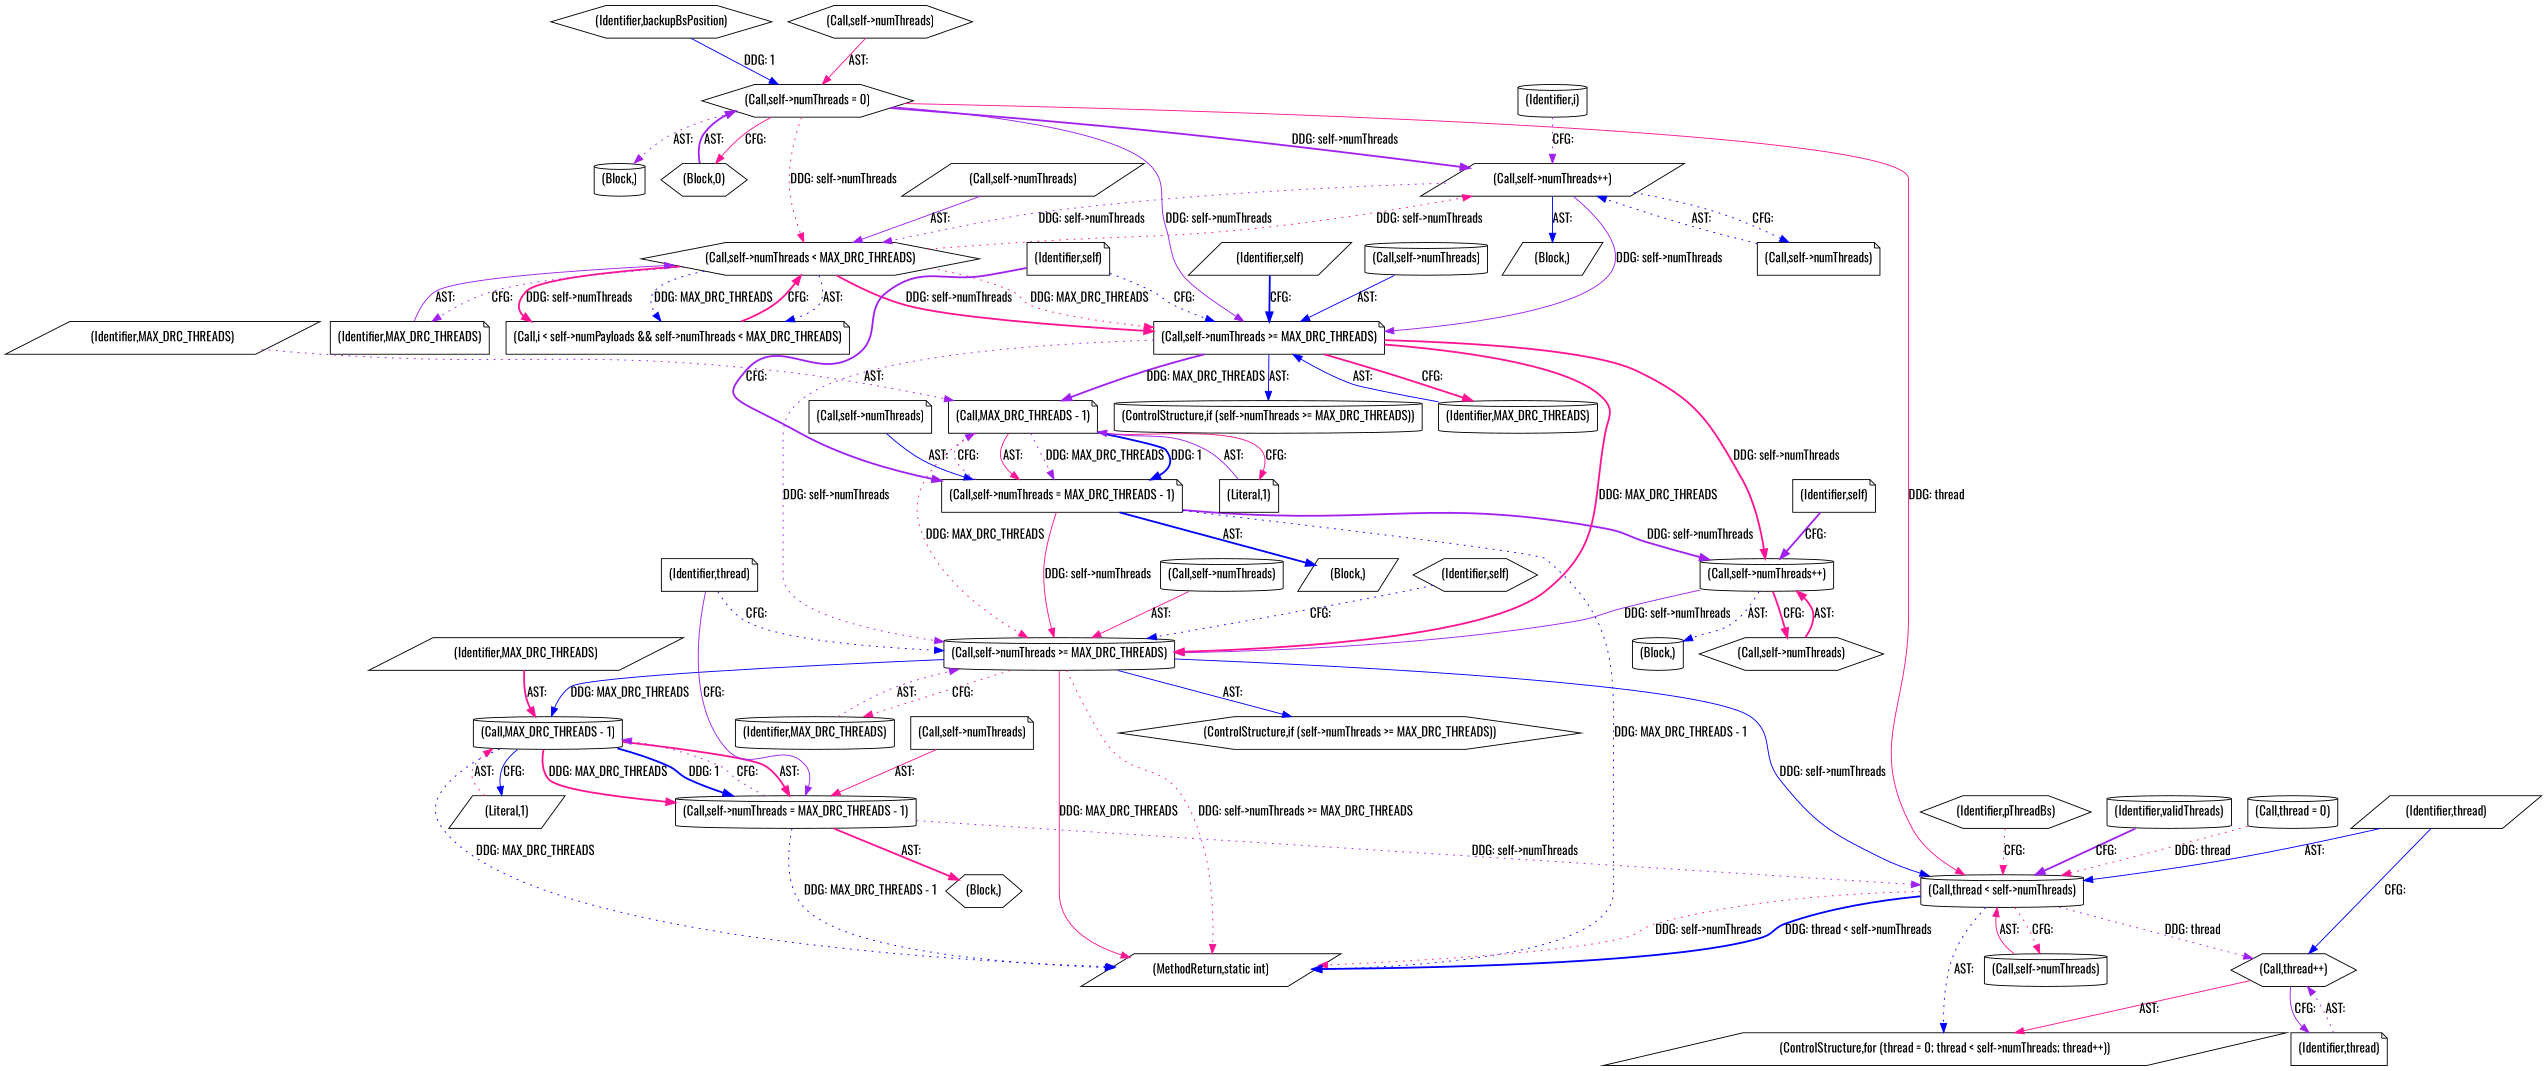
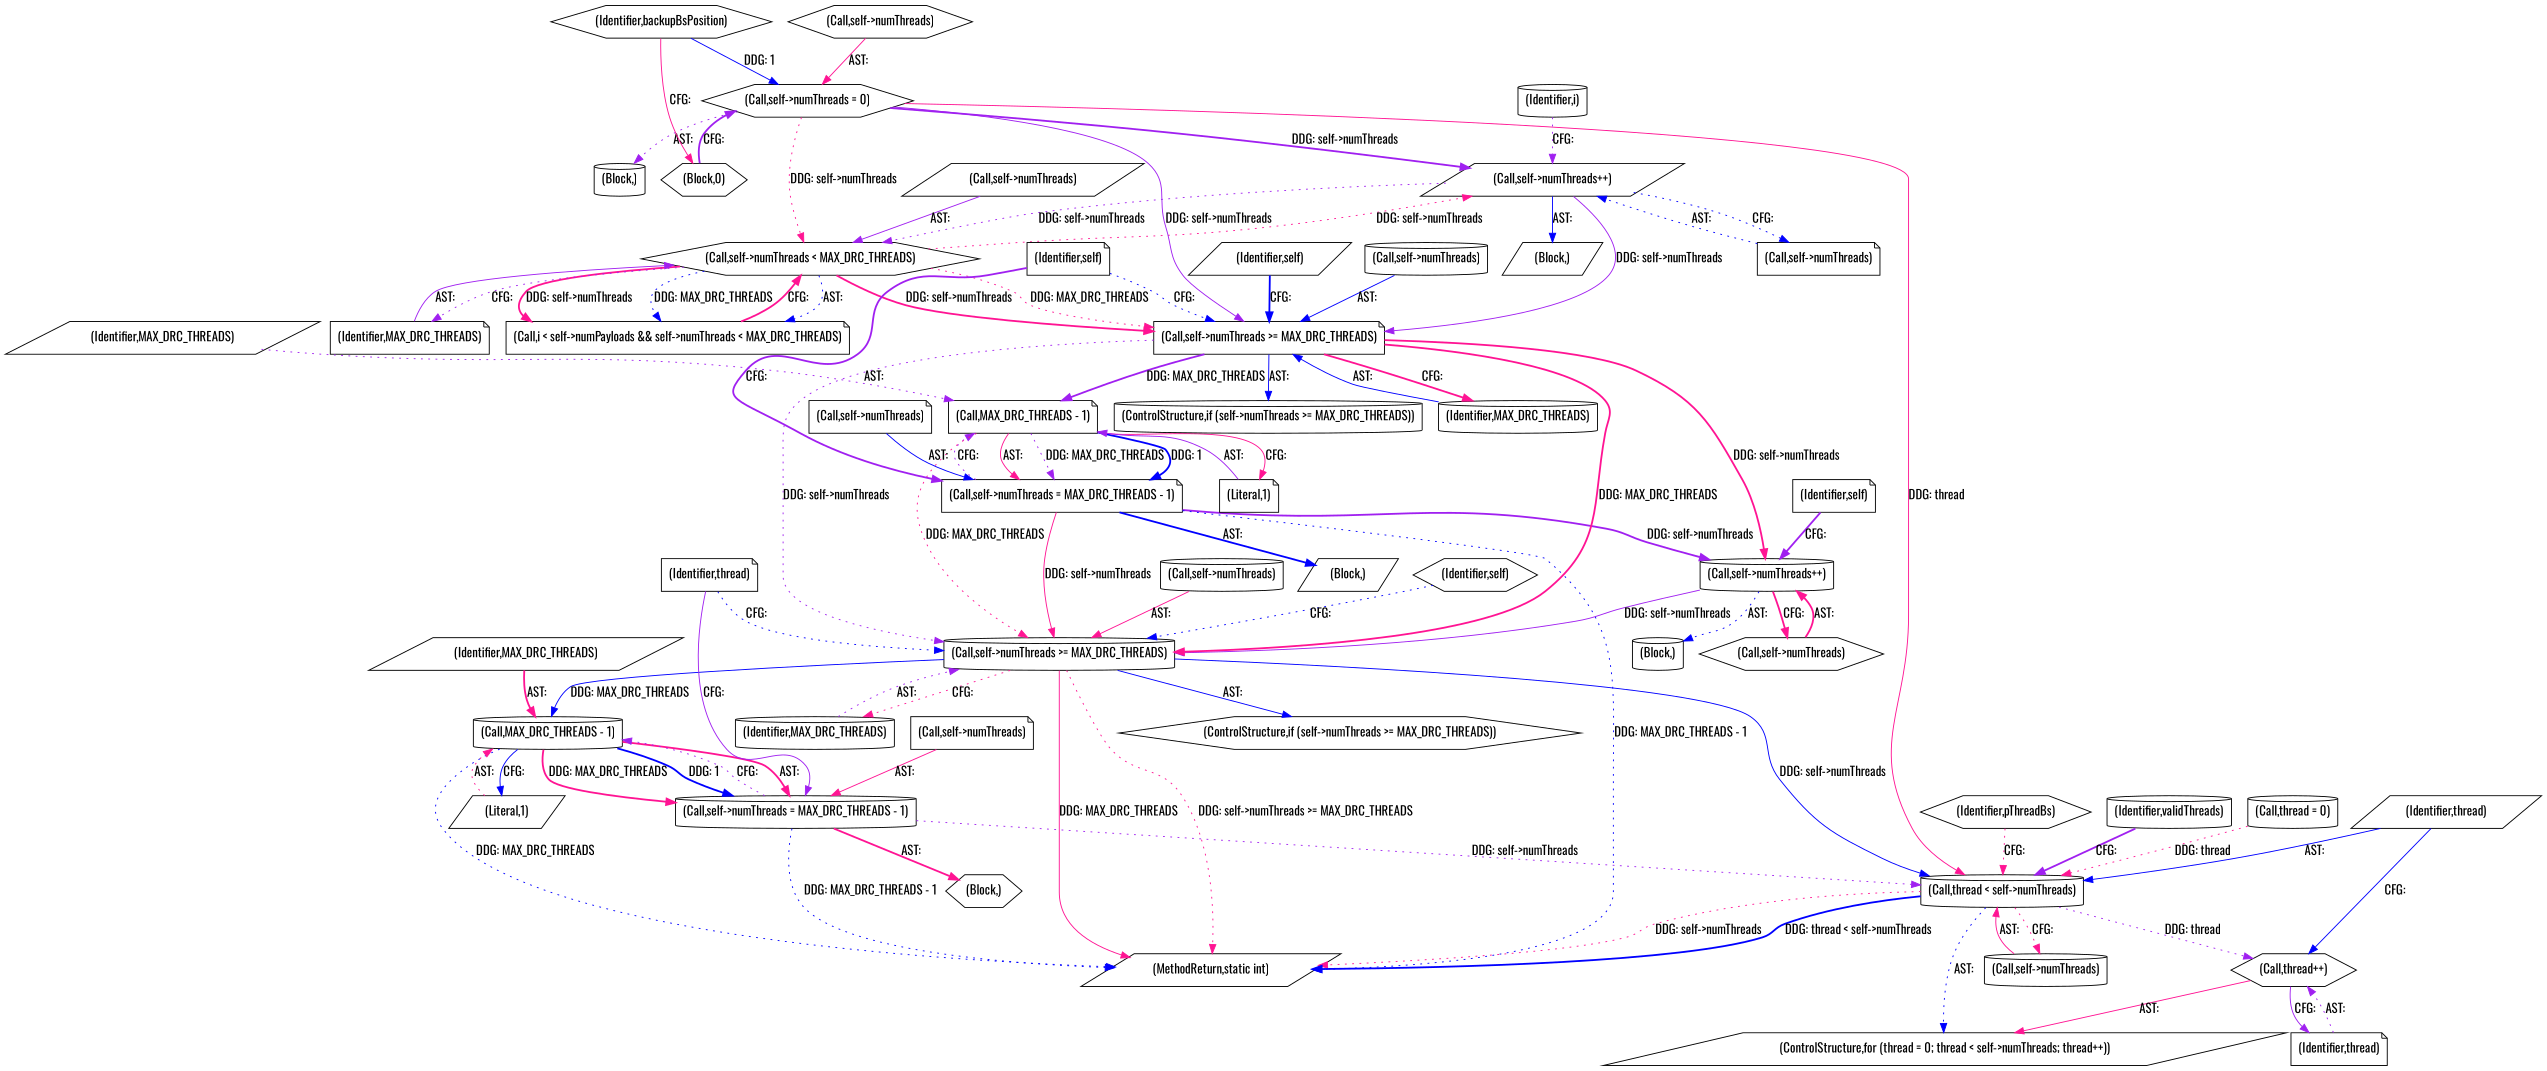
  digraph {
    fontname=Oswald
    node [fontname=Oswald shape=cylinder]
    edge [color=deeppink fontname=Oswald style=dotted]
    n1 [label="(Call,self->numThreads++)"]
    n2 [label="(Call,self->numThreads >= MAX_DRC_THREADS)"]
    n3 [label="(Call,self->numThreads)" shape=hexagon]
    n4 [label="(Block,)"]
    n5 [label="(MethodReturn,static int)" shape=parallelogram]
    n6 [label="(Call,MAX_DRC_THREADS - 1)"]
    n7 [label="(Call,thread < self->numThreads)"]
    n8 [label="(Identifier,MAX_DRC_THREADS)"]
    n9 [label="(ControlStructure,if (self->numThreads >= MAX_DRC_THREADS))" shape=hexagon]
    n10 [label="(Call,self->numThreads = MAX_DRC_THREADS - 1)" shape=note]
    n11 [label="(Call,MAX_DRC_THREADS - 1)" shape=note]
    n12 [label="(Block,)" shape=parallelogram]
    n13 [label="(Literal,1)" shape=note]
    n14 [label="(Call,self->numThreads >= MAX_DRC_THREADS)" shape=note]
    n15 [label="(Identifier,MAX_DRC_THREADS)"]
    n16 [label="(ControlStructure,if (self->numThreads >= MAX_DRC_THREADS))"]
    n17 [label="(Call,self->numThreads++)" shape=parallelogram]
    n18 [label="(Call,self->numThreads < MAX_DRC_THREADS)" shape=hexagon]
    n19 [label="(Block,)" shape=parallelogram]
    n20 [label="(Call,self->numThreads)" shape=note]
    n21 [label="(Call,i < self->numPayloads && self->numThreads < MAX_DRC_THREADS)" shape=note]
    n22 [label="(Identifier,MAX_DRC_THREADS)" shape=note]
    n23 [label="(Call,self->numThreads = 0)" shape=hexagon]
    n24 [label="(Block,)"]
    n25 [label="(Block,0)" shape=hexagon]
    n26 [label="(Call,self->numThreads = MAX_DRC_THREADS - 1)"]
    n27 [label="(Literal,1)" shape=parallelogram]
    n28 [label="(Call,thread++)" shape=hexagon]
    n29 [label="(ControlStructure,for (thread = 0; thread < self->numThreads; thread++))" shape=parallelogram]
    n30 [label="(Call,self->numThreads)"]
    n31 [label="(Block,)" shape=hexagon]
    n32 [label="(Identifier,thread)" shape=note]
    n33 [label="(Identifier,self)" shape=note]
    n34 [label="(Call,self->numThreads)"]
    n35 [label="(Identifier,pThreadBs)" shape=hexagon]
    n36 [label="(Identifier,validThreads)"]
    n37 [label="(Identifier,MAX_DRC_THREADS)" shape=parallelogram]
    n38 [label="(Identifier,self)" shape=parallelogram]
    n39 [label="(Call,self->numThreads)"]
    n40 [label="(Identifier,thread)" shape=parallelogram]
    n41 [label="(Call,self->numThreads)" shape=hexagon]
    n42 [label="(Call,self->numThreads)" shape=note]
    n43 [label="(Call,self->numThreads)" shape=parallelogram]
    n44 [label="(Identifier,i)"]
    n45 [label="(Identifier,MAX_DRC_THREADS)" shape=parallelogram]
    n46 [label="(Identifier,self)" shape=hexagon]
    n47 [label="(Call,thread = 0)"]
    n48 [label="(Identifier,backupBsPosition)" shape=hexagon]
    n49 [label="(Identifier,self)" shape=note]
    n50 [label="(Call,self->numThreads)" shape=note]
    n51 [label="(Identifier,thread)" shape=note]
    n1 -> n2 [color=purple label="DDG: self->numThreads" style=solid]
    n1 -> n3 [label="CFG: " style=bold]
    n1 -> n4 [color=blue label="AST: "]
    n2 -> n5 [label="DDG: MAX_DRC_THREADS" style=solid]
    n2 -> n5 [label="DDG: self->numThreads >= MAX_DRC_THREADS"]
    n2 -> n6 [color=blue label="DDG: MAX_DRC_THREADS" style=solid]
    n2 -> n7 [color=blue label="DDG: self->numThreads" style=solid]
    n2 -> n8 [label="CFG: "]
    n2 -> n9 [color=blue label="AST: " style=solid]
    n3 -> n1 [label="AST: " style=bold]
    n6 -> n5 [color=blue label="DDG: MAX_DRC_THREADS"]
    n6 -> n26 [label="AST: " style=bold]
    n6 -> n26 [label="DDG: MAX_DRC_THREADS" style=bold]
    n6 -> n26 [color=blue label="DDG: 1" style=bold]
    n6 -> n27 [color=blue label="CFG: " style=solid]
    n7 -> n5 [label="DDG: self->numThreads"]
    n7 -> n5 [color=blue label="DDG: thread < self->numThreads" style=bold]
    n7 -> n28 [color=purple label="DDG: thread"]
    n7 -> n29 [color=blue label="AST: "]
    n7 -> n30 [label="CFG: "]
    n8 -> n2 [color=purple label="AST: "]
    n10 -> n1 [color=purple label="DDG: self->numThreads" style=bold]
    n10 -> n2 [label="DDG: self->numThreads" style=solid]
    n10 -> n5 [color=blue label="DDG: MAX_DRC_THREADS - 1"]
    n10 -> n11 [color=purple label="CFG: "]
    n10 -> n12 [color=blue label="AST: " style=bold]
    n11 -> n2 [label="DDG: MAX_DRC_THREADS"]
    n11 -> n10 [label="AST: " style=solid]
    n11 -> n10 [color=purple label="DDG: MAX_DRC_THREADS"]
    n11 -> n10 [color=blue label="DDG: 1" style=bold]
    n11 -> n13 [label="CFG: " style=solid]
    n13 -> n11 [color=purple label="AST: " style=solid]
    n14 -> n1 [label="DDG: self->numThreads" style=bold]
    n14 -> n2 [color=purple label="DDG: self->numThreads"]
    n14 -> n2 [label="DDG: MAX_DRC_THREADS" style=bold]
    n14 -> n11 [color=purple label="DDG: MAX_DRC_THREADS" style=bold]
    n14 -> n15 [label="CFG: " style=bold]
    n14 -> n16 [color=blue label="AST: " style=solid]
    n15 -> n14 [color=blue label="AST: " style=solid]
    n17 -> n14 [color=purple label="DDG: self->numThreads" style=solid]
    n17 -> n18 [color=purple label="DDG: self->numThreads"]
    n17 -> n19 [color=blue label="AST: " style=solid]
    n17 -> n20 [color=blue label="CFG: "]
    n18 -> n14 [label="DDG: self->numThreads" style=bold]
    n18 -> n14 [label="DDG: MAX_DRC_THREADS"]
    n18 -> n17 [label="DDG: self->numThreads"]
    n18 -> n21 [color=blue label="AST: "]
    n18 -> n21 [label="DDG: self->numThreads" style=bold]
    n18 -> n21 [color=blue label="DDG: MAX_DRC_THREADS"]
    n18 -> n22 [color=purple label="CFG: "]
    n20 -> n17 [color=blue label="AST: "]
    n21 -> n18 [label="CFG: " style=bold]
    n22 -> n18 [color=purple label="AST: " style=solid]
    n23 -> n7 [label="DDG: thread" style=solid]
    n23 -> n14 [color=purple label="DDG: self->numThreads" style=solid]
    n23 -> n17 [color=purple label="DDG: self->numThreads" style=bold]
    n23 -> n18 [label="DDG: self->numThreads"]
    n23 -> n24 [color=purple label="AST: "]
-   n23 -> n25 [label="CFG: " style=solid]
-   n25 -> n23 [color=purple label="AST: " style=bold]
+   n48 -> n25 [label="CFG: " style=solid]
+   n25 -> n23 [color=purple label="CFG: " style=bold]
    n26 -> n5 [color=blue label="DDG: MAX_DRC_THREADS - 1"]
    n26 -> n6 [color=purple label="CFG: "]
    n26 -> n7 [color=purple label="DDG: self->numThreads"]
    n26 -> n31 [label="AST: " style=bold]
    n27 -> n6 [label="AST: "]
    n28 -> n29 [label="AST: " style=solid]
    n28 -> n32 [color=purple label="CFG: " style=solid]
    n30 -> n7 [label="AST: " style=solid]
    n32 -> n28 [color=purple label="AST: "]
    n33 -> n10 [color=purple label="CFG: " style=bold]
    n33 -> n14 [color=blue label="CFG: "]
    n34 -> n14 [color=blue label="AST: " style=solid]
    n35 -> n7 [label="CFG: "]
    n36 -> n7 [color=purple label="CFG: " style=bold]
    n37 -> n11 [color=purple label="AST: "]
    n38 -> n14 [color=blue label="CFG: " style=bold]
    n39 -> n2 [label="AST: " style=solid]
    n40 -> n7 [color=blue label="AST: " style=solid]
    n40 -> n28 [color=blue label="CFG: " style=solid]
    n41 -> n23 [label="AST: " style=solid]
    n42 -> n10 [color=blue label="AST: " style=solid]
    n43 -> n18 [color=purple label="AST: " style=solid]
    n44 -> n17 [color=purple label="CFG: "]
    n45 -> n6 [label="AST: " style=bold]
    n46 -> n2 [color=blue label="CFG: "]
    n47 -> n7 [label="DDG: thread"]
    n48 -> n23 [color=blue label="DDG: 1" style=solid]
    n49 -> n1 [color=purple label="CFG: " style=bold]
    n50 -> n26 [label="AST: " style=solid]
    n51 -> n2 [color=blue label="CFG: "]
    n51 -> n26 [color=purple label="CFG: " style=solid]
  }
